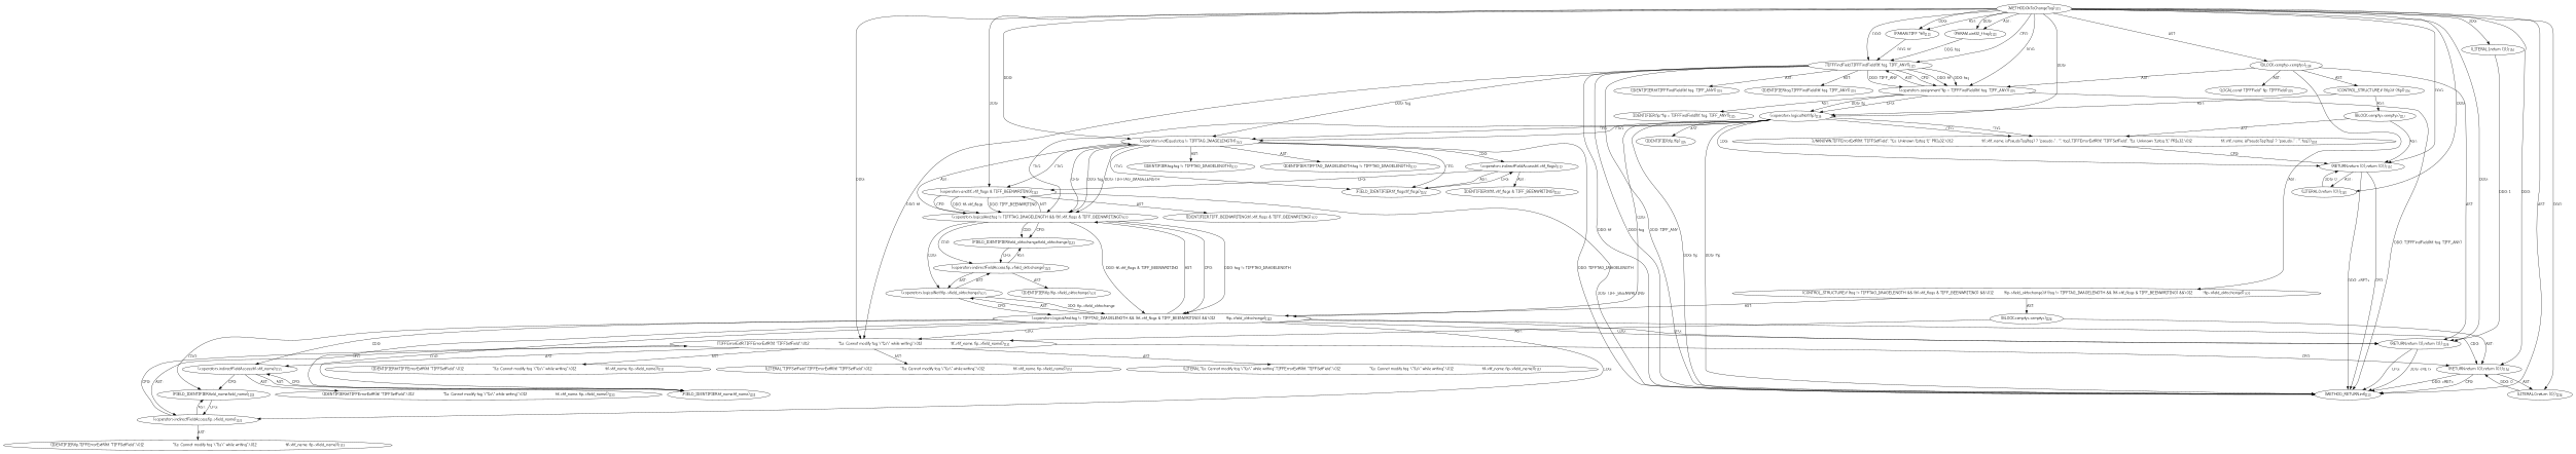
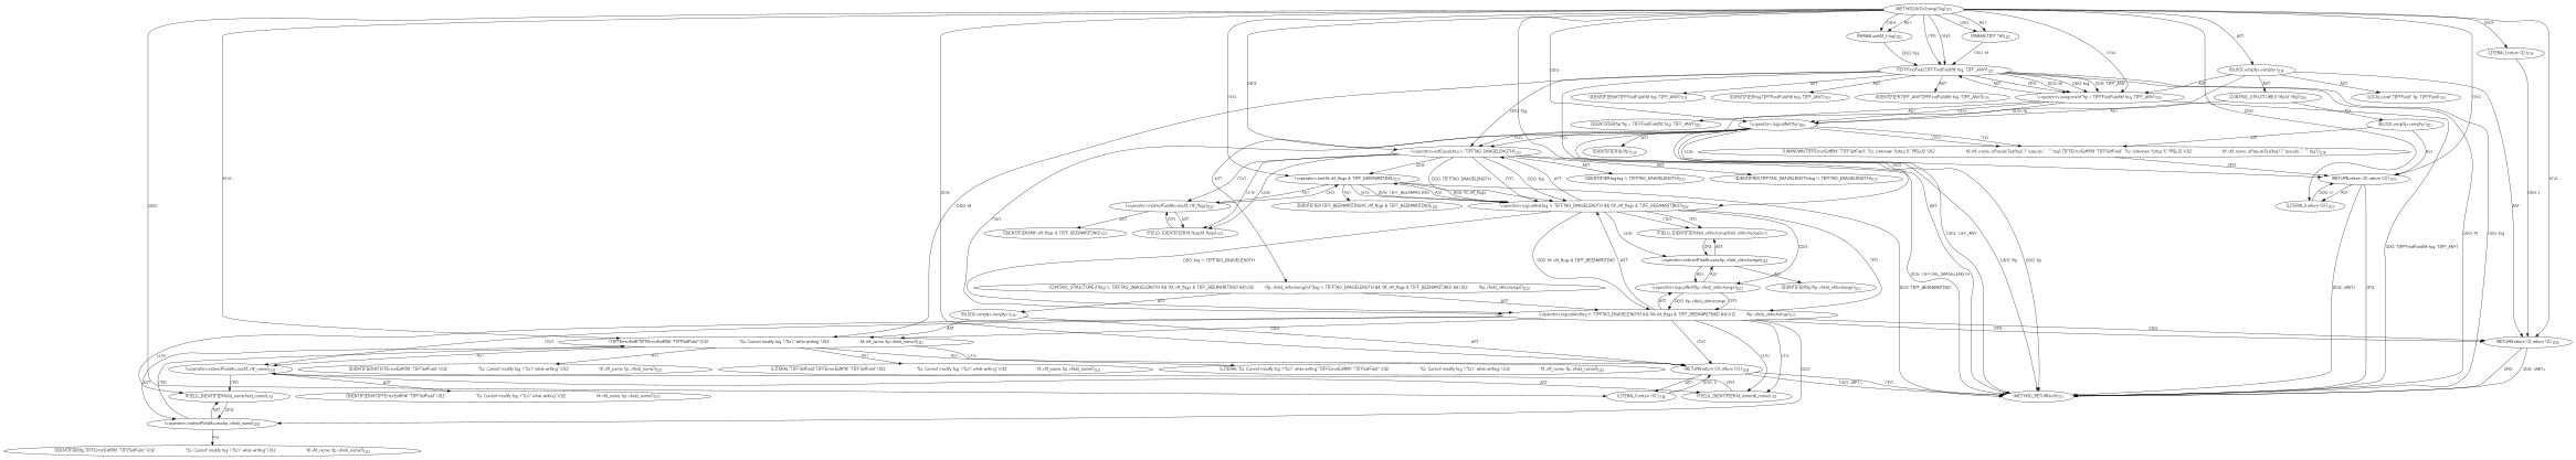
  digraph {
    fontname="Comic Neue"
    node [fontname="Comic Neue"]
    edge [fontname="Comic Neue"]
    n1 [label=<(METHOD,OkToChangeTag)<SUB>1113</SUB>>]
    n2 [label=<(PARAM,TIFF *tif)<SUB>1113</SUB>>]
    n3 [label=<(PARAM,uint32_t tag)<SUB>1113</SUB>>]
    n4 [label=<(BLOCK,&lt;empty&gt;,&lt;empty&gt;)<SUB>1114</SUB>>]
    n5 [label=<(&lt;operator&gt;.assignment,*fip = TIFFFindField(tif, tag, TIFF_ANY))<SUB>1115</SUB>>]
    n6 [label=<(TIFFFindField,TIFFFindField(tif, tag, TIFF_ANY))<SUB>1115</SUB>>]
    n7 [label=<(&lt;operator&gt;.logicalNot,!fip)<SUB>1116</SUB>>]
    n8 [label=<(RETURN,return (0);,return (0);)<SUB>1120</SUB>>]
    n9 [label=<(LITERAL,0,return (0);)<SUB>1120</SUB>>]
    n10 [label=<(&lt;operator&gt;.notEquals,tag != TIFFTAG_IMAGELENGTH)<SUB>1122</SUB>>]
    n11 [label=<(&lt;operator&gt;.and,tif-&gt;tif_flags &amp; TIFF_BEENWRITING)<SUB>1122</SUB>>]
    n12 [label=<(TIFFErrorExtR,TIFFErrorExtR(tif, &quot;TIFFSetField&quot;,\012                      &quot;%s: Cannot modify tag \&quot;%s\&quot; while writing&quot;,\012                      tif-&gt;tif_name, fip-&gt;field_name))<SUB>1131</SUB>>]
    n13 [label=<(RETURN,return (0);,return (0);)<SUB>1134</SUB>>]
    n14 [label=<(LITERAL,0,return (0);)<SUB>1134</SUB>>]
    n15 [label=<(RETURN,return (1);,return (1);)<SUB>1136</SUB>>]
    n16 [label=<(LITERAL,1,return (1);)<SUB>1136</SUB>>]
-   n17 [label=<(METHOD_RETURN,int)<SUB>1113</SUB>>]
+   n17 [label=<(METHOD_RETURN,int)<SUB>2113</SUB>>]
    n18 [label=<(LOCAL,const TIFFField* fip: TIFFField)<SUB>1115</SUB>>]
    n19 [label=<(CONTROL_STRUCTURE,if (!fip),if (!fip))<SUB>1116</SUB>>]
    n20 [label=<(CONTROL_STRUCTURE,if (tag != TIFFTAG_IMAGELENGTH &amp;&amp; (tif-&gt;tif_flags &amp; TIFF_BEENWRITING) &amp;&amp;\012        !fip-&gt;field_oktochange),if (tag != TIFFTAG_IMAGELENGTH &amp;&amp; (tif-&gt;tif_flags &amp; TIFF_BEENWRITING) &amp;&amp;\012        !fip-&gt;field_oktochange))<SUB>1122</SUB>>]
    n21 [label=<(IDENTIFIER,fip,*fip = TIFFFindField(tif, tag, TIFF_ANY))<SUB>1115</SUB>>]
    n22 [label=<(IDENTIFIER,tif,TIFFFindField(tif, tag, TIFF_ANY))<SUB>1115</SUB>>]
    n23 [label=<(IDENTIFIER,tag,TIFFFindField(tif, tag, TIFF_ANY))<SUB>1115</SUB>>]
+   n24 [label=<(IDENTIFIER,TIFF_ANY,TIFFFindField(tif, tag, TIFF_ANY))<SUB>1115</SUB>>]
    n25 [label=<(IDENTIFIER,fip,!fip)<SUB>1116</SUB>>]
    n26 [label=<(UNKNOWN,TIFFErrorExtR(tif, &quot;TIFFSetField&quot;, &quot;%s: Unknown %stag %&quot; PRIu32,\012                      tif-&gt;tif_name, isPseudoTag(tag) ? &quot;pseudo-&quot; : &quot;&quot;, tag);,TIFFErrorExtR(tif, &quot;TIFFSetField&quot;, &quot;%s: Unknown %stag %&quot; PRIu32,\012                      tif-&gt;tif_name, isPseudoTag(tag) ? &quot;pseudo-&quot; : &quot;&quot;, tag);)<SUB>1118</SUB>>]
    n27 [label=<(&lt;operator&gt;.logicalAnd,tag != TIFFTAG_IMAGELENGTH &amp;&amp; (tif-&gt;tif_flags &amp; TIFF_BEENWRITING) &amp;&amp;\012        !fip-&gt;field_oktochange)<SUB>1122</SUB>>]
    n28 [label=<(&lt;operator&gt;.logicalAnd,tag != TIFFTAG_IMAGELENGTH &amp;&amp; (tif-&gt;tif_flags &amp; TIFF_BEENWRITING))<SUB>1122</SUB>>]
    n29 [label=<(IDENTIFIER,tag,tag != TIFFTAG_IMAGELENGTH)<SUB>1122</SUB>>]
    n30 [label=<(IDENTIFIER,TIFFTAG_IMAGELENGTH,tag != TIFFTAG_IMAGELENGTH)<SUB>1122</SUB>>]
    n31 [label=<(&lt;operator&gt;.indirectFieldAccess,tif-&gt;tif_flags)<SUB>1122</SUB>>]
    n32 [label=<(FIELD_IDENTIFIER,tif_flags,tif_flags)<SUB>1122</SUB>>]
    n33 [label=<(IDENTIFIER,TIFF_BEENWRITING,tif-&gt;tif_flags &amp; TIFF_BEENWRITING)<SUB>1122</SUB>>]
    n34 [label=<(&lt;operator&gt;.indirectFieldAccess,tif-&gt;tif_name)<SUB>1133</SUB>>]
    n35 [label=<(&lt;operator&gt;.indirectFieldAccess,fip-&gt;field_name)<SUB>1133</SUB>>]
    n36 [label=<(IDENTIFIER,tif,TIFFErrorExtR(tif, &quot;TIFFSetField&quot;,\012                      &quot;%s: Cannot modify tag \&quot;%s\&quot; while writing&quot;,\012                      tif-&gt;tif_name, fip-&gt;field_name))<SUB>1131</SUB>>]
    n37 [label=<(LITERAL,&quot;TIFFSetField&quot;,TIFFErrorExtR(tif, &quot;TIFFSetField&quot;,\012                      &quot;%s: Cannot modify tag \&quot;%s\&quot; while writing&quot;,\012                      tif-&gt;tif_name, fip-&gt;field_name))<SUB>1131</SUB>>]
    n38 [label=<(LITERAL,&quot;%s: Cannot modify tag \&quot;%s\&quot; while writing&quot;,TIFFErrorExtR(tif, &quot;TIFFSetField&quot;,\012                      &quot;%s: Cannot modify tag \&quot;%s\&quot; while writing&quot;,\012                      tif-&gt;tif_name, fip-&gt;field_name))<SUB>1132</SUB>>]
    n39 [label=<(BLOCK,&lt;empty&gt;,&lt;empty&gt;)<SUB>1117</SUB>>]
    n40 [label=<(BLOCK,&lt;empty&gt;,&lt;empty&gt;)<SUB>1124</SUB>>]
    n41 [label=<(&lt;operator&gt;.logicalNot,!fip-&gt;field_oktochange)<SUB>1123</SUB>>]
    n42 [label=<(FIELD_IDENTIFIER,tif_name,tif_name)<SUB>1133</SUB>>]
    n43 [label=<(FIELD_IDENTIFIER,field_name,field_name)<SUB>1133</SUB>>]
    n44 [label=<(&lt;operator&gt;.indirectFieldAccess,fip-&gt;field_oktochange)<SUB>1123</SUB>>]
    n45 [label=<(FIELD_IDENTIFIER,field_oktochange,field_oktochange)<SUB>1123</SUB>>]
    n46 [label=<(IDENTIFIER,tif,TIFFErrorExtR(tif, &quot;TIFFSetField&quot;,\012                      &quot;%s: Cannot modify tag \&quot;%s\&quot; while writing&quot;,\012                      tif-&gt;tif_name, fip-&gt;field_name))<SUB>1133</SUB>>]
    n47 [label=<(IDENTIFIER,fip,TIFFErrorExtR(tif, &quot;TIFFSetField&quot;,\012                      &quot;%s: Cannot modify tag \&quot;%s\&quot; while writing&quot;,\012                      tif-&gt;tif_name, fip-&gt;field_name))<SUB>1133</SUB>>]
    n48 [label=<(IDENTIFIER,fip,!fip-&gt;field_oktochange)<SUB>1123</SUB>>]
    n49 [label=<(IDENTIFIER,tif,tif-&gt;tif_flags &amp; TIFF_BEENWRITING)<SUB>1122</SUB>>]
    n1 -> n2 [label="AST: "]
    n1 -> n2 [label="DDG: "]
    n1 -> n3 [label="AST: "]
    n1 -> n3 [label="DDG: "]
    n1 -> n4 [label="AST: "]
    n1 -> n5 [label="DDG: "]
    n1 -> n6 [label="CFG: "]
    n1 -> n6 [label="DDG: "]
    n1 -> n7 [label="DDG: "]
    n1 -> n8 [label="DDG: "]
    n1 -> n9 [label="DDG: "]
    n1 -> n10 [label="DDG: "]
    n1 -> n11 [label="DDG: "]
    n1 -> n12 [label="DDG: "]
    n1 -> n13 [label="DDG: "]
    n1 -> n14 [label="DDG: "]
    n1 -> n15 [label="DDG: "]
    n1 -> n16 [label="DDG: "]
    n1 -> n17 [label="AST: "]
    n2 -> n6 [label="DDG: tif"]
    n3 -> n6 [label="DDG: tag"]
    n4 -> n5 [label="AST: "]
    n4 -> n15 [label="AST: "]
    n4 -> n18 [label="AST: "]
    n4 -> n19 [label="AST: "]
    n4 -> n20 [label="AST: "]
    n5 -> n6 [label="AST: "]
    n5 -> n7 [label="CFG: "]
    n5 -> n7 [label="DDG: fip"]
    n5 -> n17 [label="DDG: TIFFFindField(tif, tag, TIFF_ANY)"]
    n5 -> n21 [label="AST: "]
    n6 -> n5 [label="CFG: "]
    n6 -> n5 [label="DDG: tif"]
    n6 -> n5 [label="DDG: tag"]
    n6 -> n5 [label="DDG: TIFF_ANY"]
    n6 -> n10 [label="DDG: tag"]
    n6 -> n12 [label="DDG: tif"]
    n6 -> n17 [label="DDG: tif"]
    n6 -> n17 [label="DDG: tag"]
    n6 -> n17 [label="DDG: TIFF_ANY"]
    n6 -> n22 [label="AST: "]
    n6 -> n23 [label="AST: "]
+   n6 -> n24 [label="AST: "]
    n7 -> n8 [label="CDG: "]
    n7 -> n10 [label="CFG: "]
    n7 -> n10 [label="CDG: "]
    n7 -> n17 [label="DDG: fip"]
    n7 -> n17 [label="DDG: !fip"]
    n7 -> n25 [label="AST: "]
    n7 -> n26 [label="CFG: "]
    n7 -> n26 [label="CDG: "]
    n7 -> n27 [label="CDG: "]
    n7 -> n28 [label="CDG: "]
    n8 -> n9 [label="AST: "]
    n8 -> n17 [label="CFG: "]
    n8 -> n17 [label="DDG: &lt;RET&gt;"]
    n9 -> n8 [label="DDG: 0"]
    n10 -> n11 [label="CDG: "]
    n10 -> n17 [label="DDG: TIFFTAG_IMAGELENGTH"]
    n10 -> n28 [label="CFG: "]
    n10 -> n28 [label="DDG: tag"]
    n10 -> n28 [label="DDG: TIFFTAG_IMAGELENGTH"]
    n10 -> n29 [label="AST: "]
    n10 -> n30 [label="AST: "]
    n10 -> n31 [label="CDG: "]
    n10 -> n32 [label="CFG: "]
    n10 -> n32 [label="CDG: "]
    n11 -> n17 [label="DDG: TIFF_BEENWRITING"]
    n11 -> n28 [label="CFG: "]
    n11 -> n28 [label="DDG: tif-&gt;tif_flags"]
    n11 -> n28 [label="DDG: TIFF_BEENWRITING"]
+   n11 -> n31 [label="AST: "]
    n11 -> n33 [label="AST: "]
    n12 -> n13 [label="CFG: "]
    n12 -> n34 [label="AST: "]
    n12 -> n35 [label="AST: "]
    n12 -> n36 [label="AST: "]
    n12 -> n37 [label="AST: "]
    n12 -> n38 [label="AST: "]
    n13 -> n14 [label="AST: "]
    n13 -> n17 [label="CFG: "]
    n13 -> n17 [label="DDG: &lt;RET&gt;"]
    n14 -> n13 [label="DDG: 0"]
    n15 -> n17 [label="CFG: "]
    n15 -> n17 [label="DDG: &lt;RET&gt;"]
    n16 -> n15 [label="DDG: 1"]
    n19 -> n7 [label="AST: "]
    n19 -> n39 [label="AST: "]
    n20 -> n27 [label="AST: "]
    n20 -> n40 [label="AST: "]
    n26 -> n8 [label="CFG: "]
    n27 -> n12 [label="CDG: "]
    n27 -> n13 [label="CDG: "]
    n27 -> n15 [label="CFG: "]
    n27 -> n15 [label="CDG: "]
    n27 -> n28 [label="AST: "]
    n27 -> n34 [label="CDG: "]
    n27 -> n35 [label="CDG: "]
    n27 -> n41 [label="AST: "]
    n27 -> n42 [label="CFG: "]
    n27 -> n42 [label="CDG: "]
    n27 -> n43 [label="CDG: "]
    n28 -> n10 [label="AST: "]
    n28 -> n11 [label="AST: "]
    n28 -> n27 [label="CFG: "]
    n28 -> n27 [label="DDG: tag != TIFFTAG_IMAGELENGTH"]
    n28 -> n27 [label="DDG: tif-&gt;tif_flags &amp; TIFF_BEENWRITING"]
    n28 -> n41 [label="CDG: "]
    n28 -> n44 [label="CDG: "]
    n28 -> n45 [label="CFG: "]
    n28 -> n45 [label="CDG: "]
    n31 -> n11 [label="CFG: "]
    n31 -> n32 [label="AST: "]
    n31 -> n49 [label="AST: "]
    n32 -> n31 [label="CFG: "]
    n34 -> n42 [label="AST: "]
    n34 -> n43 [label="CFG: "]
    n34 -> n46 [label="AST: "]
    n35 -> n12 [label="CFG: "]
    n35 -> n43 [label="AST: "]
    n35 -> n47 [label="AST: "]
    n39 -> n8 [label="AST: "]
    n39 -> n26 [label="AST: "]
    n40 -> n12 [label="AST: "]
    n40 -> n13 [label="AST: "]
    n41 -> n27 [label="CFG: "]
    n41 -> n27 [label="DDG: fip-&gt;field_oktochange"]
    n41 -> n44 [label="AST: "]
    n42 -> n34 [label="CFG: "]
    n43 -> n35 [label="CFG: "]
    n44 -> n41 [label="AST: "]
    n44 -> n45 [label="AST: "]
    n44 -> n48 [label="AST: "]
    n45 -> n44 [label="CFG: "]
  }
